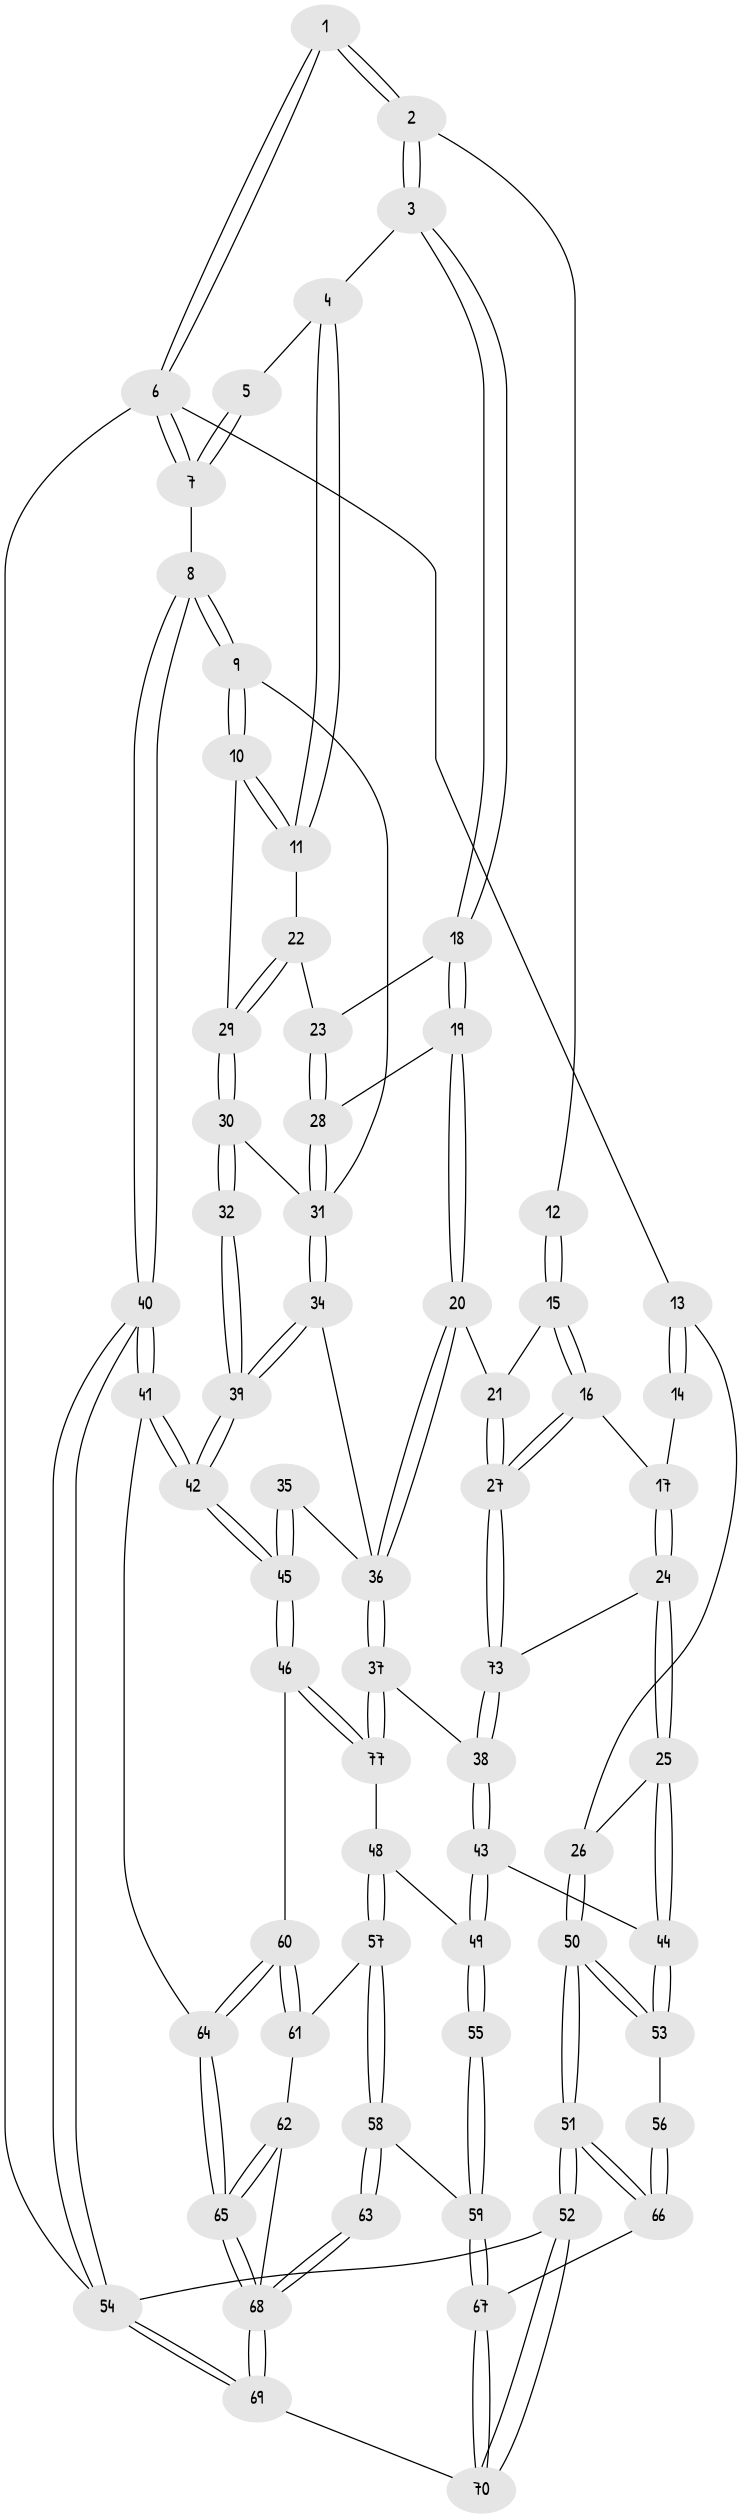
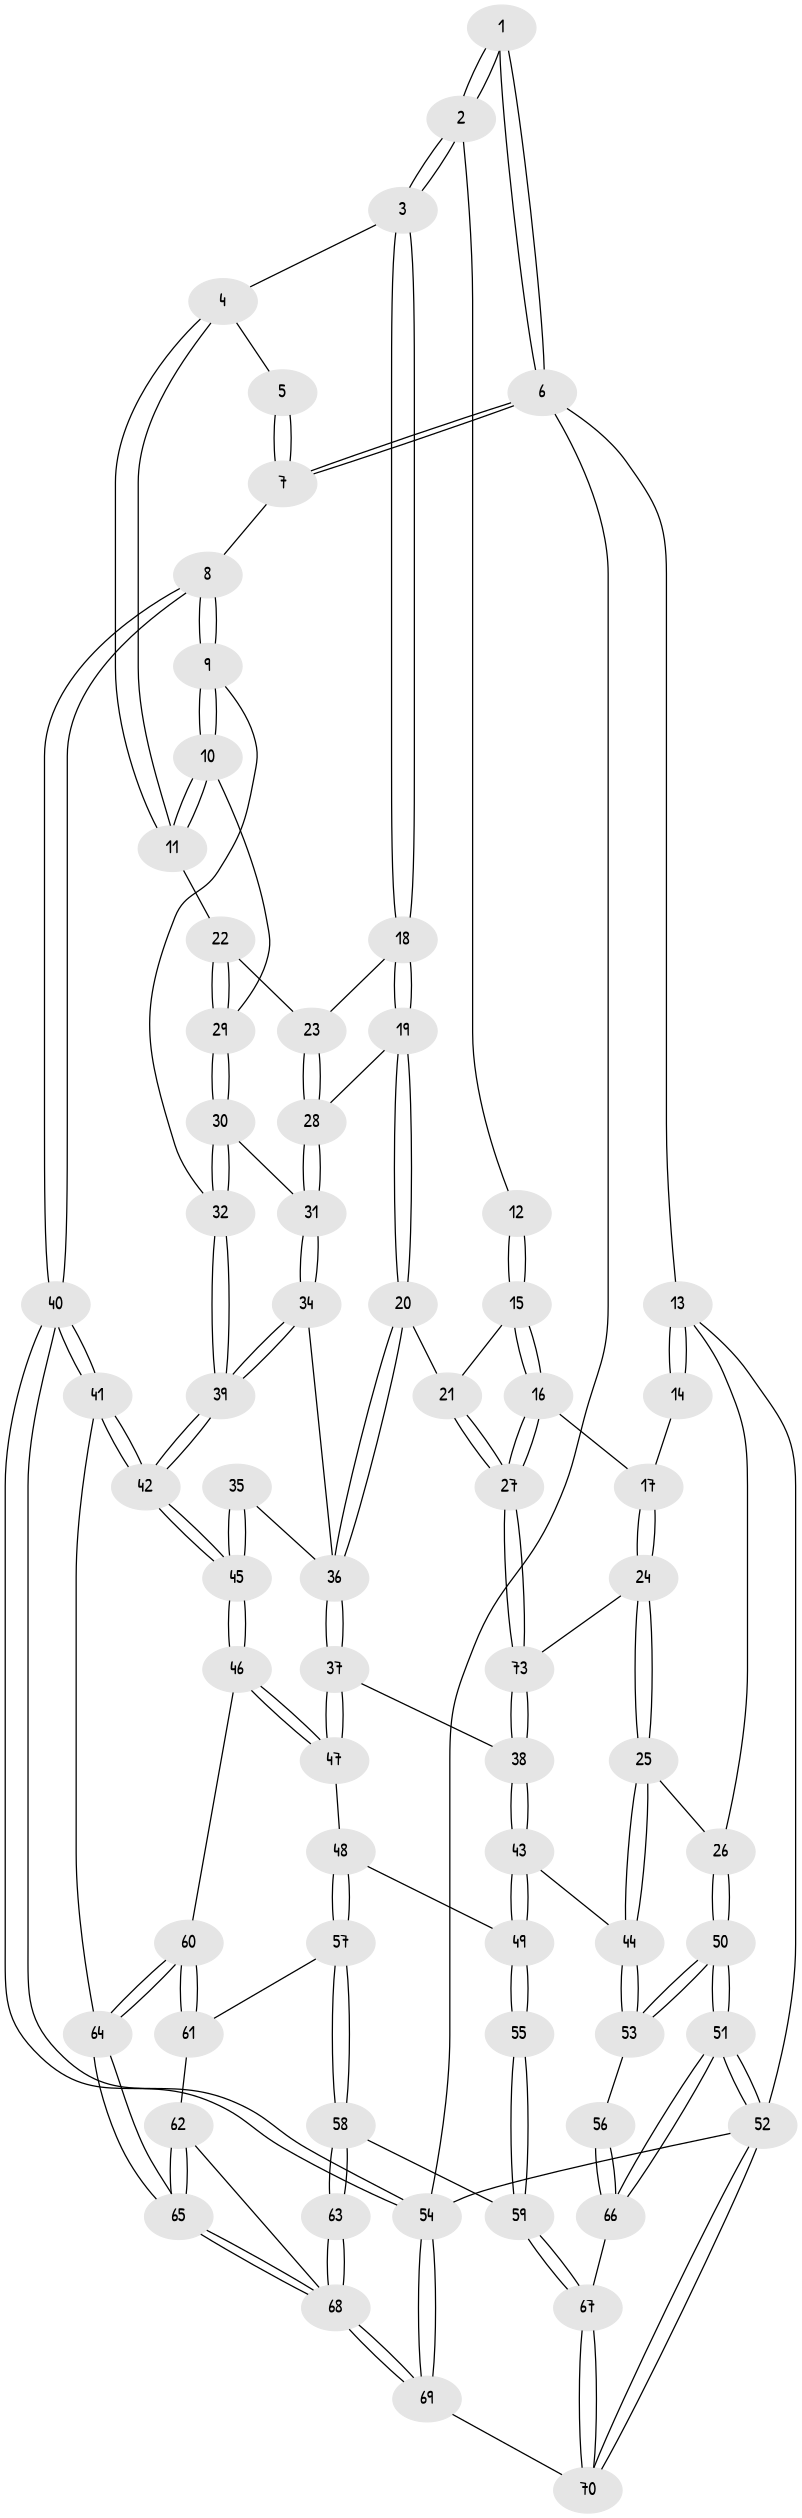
  graph {
    fontname="Patrick Hand"
    node [color=gray90 fontname="Patrick Hand" style=filled]
    edge [fontname="Patrick Hand"]
    1
    2
    6
    3
    12
    7
    13
    54
    4
    18
    15
    5
    11
    19
    23
    22
    8
    14
    26
    52
    69
    9
    40
    10
    32
    41
    29
    39
    30
    16
    21
    17
    50
    70
    24
    27
    n37 [label=73]
    25
    20
    28
    36
    31
    37
    44
    38
    53
    51
    34
    42
    43
    35
    45
    46
-   47 [label=77]
+   47
    48
    49
    64
    65
    55
    56
    60
    61
    57
    58
    59
    66
    67
    63
    62
    68
    1 -- 2
    1 -- 2
    1 -- 6
    1 -- 6
    2 -- 3
    2 -- 3
    2 -- 12
    6 -- 7
    6 -- 7
    6 -- 13
    6 -- 54
    3 -- 4
    3 -- 18
    3 -- 18
    12 -- 15
    12 -- 15
    7 -- 8
    13 -- 14
    13 -- 14
    13 -- 26
+   13 -- 52
    54 -- 69
    54 -- 69
    4 -- 5
    4 -- 11
    4 -- 11
    18 -- 19
    18 -- 19
    18 -- 23
    15 -- 16
    15 -- 16
    15 -- 21
    5 -- 7
    5 -- 7
    11 -- 22
    19 -- 20
    19 -- 20
    19 -- 28
    23 -- 28
    23 -- 28
    22 -- 23
    22 -- 29
    22 -- 29
    8 -- 9
    8 -- 9
    8 -- 40
    8 -- 40
    14 -- 17
    26 -- 50
    26 -- 50
    52 -- 54
    52 -- 70
    52 -- 70
    69 -- 70
    9 -- 10
    9 -- 10
-   9 -- 31
+   9 -- 32
    40 -- 54
    40 -- 54
    40 -- 41
    40 -- 41
    10 -- 11
    10 -- 11
    10 -- 29
    32 -- 39
    32 -- 39
    41 -- 42
    41 -- 42
    41 -- 64
    29 -- 30
    29 -- 30
    39 -- 42
    39 -- 42
    30 -- 32
    30 -- 32
    30 -- 31
    16 -- 17
    16 -- 27
    16 -- 27
    21 -- 27
    21 -- 27
    17 -- 24
    17 -- 24
    50 -- 53
    50 -- 53
    50 -- 51
    50 -- 51
    24 -- n37
    24 -- 25
    24 -- 25
    27 -- n37
    27 -- n37
    n37 -- 38
    n37 -- 38
    25 -- 26
    25 -- 44
    25 -- 44
    20 -- 21
    20 -- 36
    20 -- 36
    28 -- 31
    28 -- 31
    36 -- 37
    36 -- 37
    31 -- 34
    31 -- 34
    37 -- 38
    37 -- 47
    37 -- 47
    44 -- 53
    44 -- 53
    38 -- 43
    38 -- 43
    53 -- 56
    51 -- 52
    51 -- 52
    51 -- 66
    51 -- 66
    34 -- 39
    34 -- 39
    34 -- 36
    42 -- 45
    42 -- 45
    43 -- 44
    43 -- 49
    43 -- 49
    35 -- 36
    35 -- 45
    35 -- 45
    45 -- 46
    45 -- 46
    46 -- 47
    46 -- 47
    46 -- 60
    47 -- 48
    48 -- 49
    48 -- 57
    48 -- 57
    49 -- 55
    49 -- 55
    64 -- 65
    64 -- 65
    65 -- 68
    65 -- 68
    55 -- 59
    55 -- 59
    56 -- 66
    56 -- 66
    60 -- 64
    60 -- 64
    60 -- 61
    60 -- 61
    61 -- 62
    57 -- 61
    57 -- 58
    57 -- 58
    58 -- 59
    58 -- 63
    58 -- 63
    59 -- 67
    59 -- 67
    66 -- 67
    67 -- 70
    67 -- 70
    63 -- 68
    63 -- 68
    62 -- 65
    62 -- 65
    62 -- 68
    68 -- 69
    68 -- 69
  }
